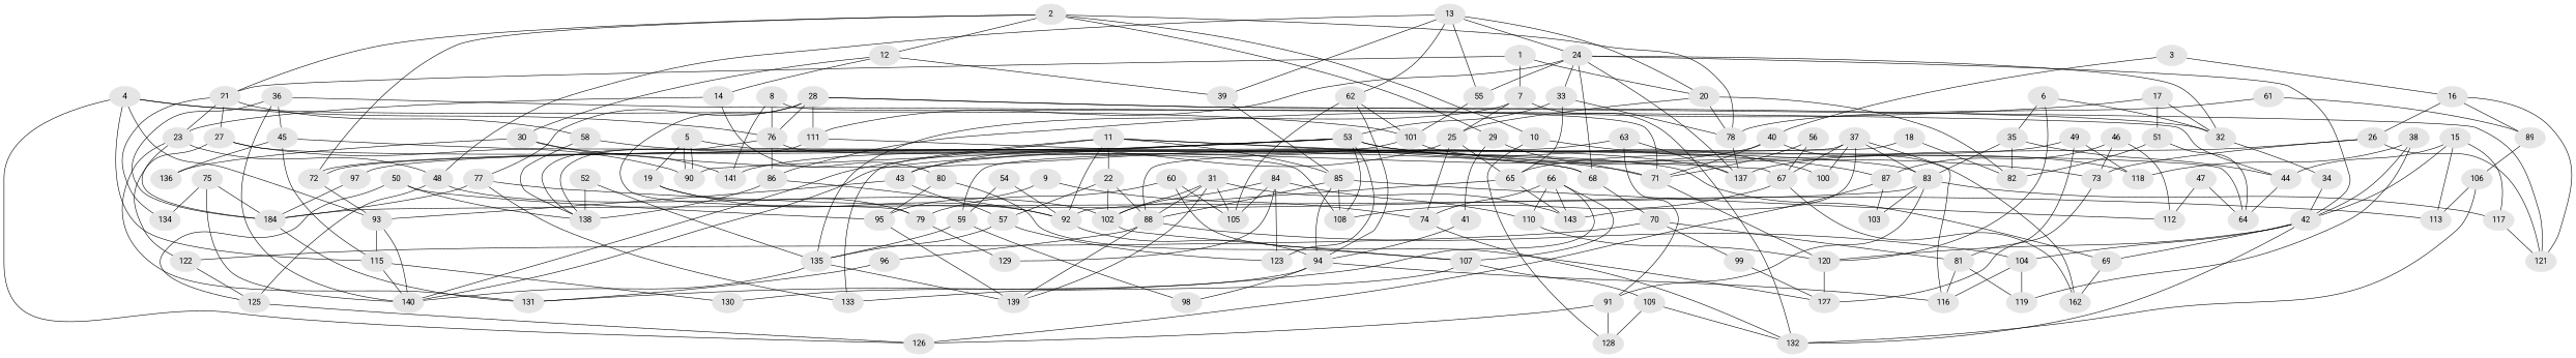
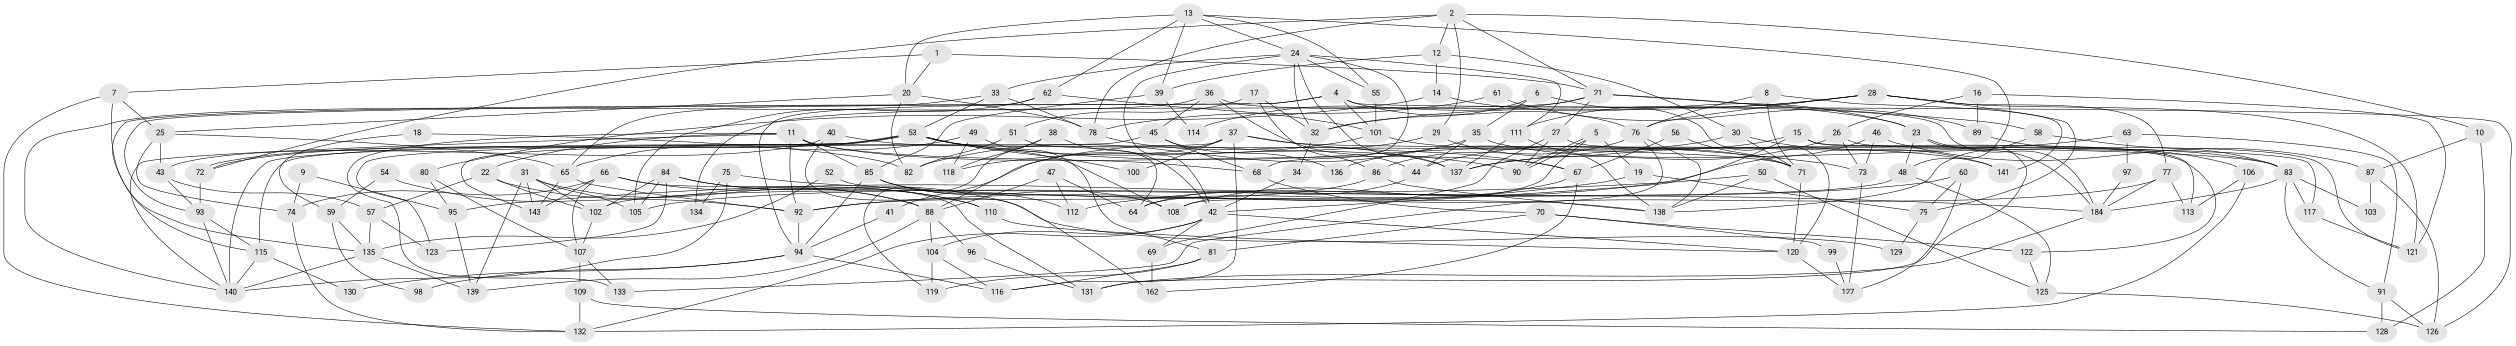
  graph {
    fontname=Roboto
    node [color=gray90 fontname=Roboto style=filled]
    edge [fontname=Roboto]
    1
    7
    20
    21
    25
    132
    135
    78
    82
    23
    27
    58
+   114
    134
    2
    10
    12
    29
    72
    87
    128
    14
    30
    39
    71
    41
    93
    137
-   3
    16
    40
    26
    89
    121
    43
    n36 [label=162]
    4
    76
    101
    115
    126
    86
    138
    108
    140
    141
    118
    130
    5
    19
    64
    90
    92
    79
    6
    32
    35
    120
    34
    44
    83
    127
    74
    65
    139
    8
    9
    95
    103
    11
    22
    67
    68
    85
    133
    57
    88
    102
    70
    94
    112
    80
    136
    13
    24
    48
    55
    62
    42
    33
    111
    125
    105
    n94 [label=184]
    131
    107
    15
    113
    117
    69
    104
    73
    106
    17
    51
    18
    59
    98
    129
    122
    123
    96
    53
    143
    28
    77
    31
    100
    91
    36
    45
    37
    116
    38
    119
    46
    47
    49
    81
    50
    52
    54
    56
    60
    61
    63
    97
    66
    110
    109
    99
    75
    84
    1 -- 7
    1 -- 20
    1 -- 21
    7 -- 25
    7 -- 132
    7 -- 135
    20 -- 25
    20 -- 78
    20 -- 82
    21 -- 23
    21 -- 27
    21 -- 58
+   21 -- 114
    21 -- 134
    25 -- 43
    25 -- 74
    25 -- 65
    135 -- 140
    135 -- 139
    78 -- 137
    23 -- 48
    23 -- n94
    23 -- 131
    27 -- 90
    27 -- 69
    27 -- 122
    58 -- 138
    58 -- 83
    2 -- 21
    2 -- 78
    2 -- 10
    2 -- 12
    2 -- 29
    2 -- 72
    10 -- 87
    10 -- 128
    12 -- 14
    12 -- 30
    12 -- 39
    29 -- 71
    29 -- 41
    72 -- 93
    87 -- 126
    87 -- 103
    14 -- 23
    14 -- 80
    30 -- 71
    30 -- 141
    30 -- 136
+   39 -- 114
    39 -- 85
    71 -- 120
    41 -- 94
    93 -- 115
    93 -- 140
-   3 -- 16
-   3 -- 40
    16 -- 26
    16 -- 89
    16 -- 121
    40 -- 71
    40 -- 43
    40 -- n36
    26 -- 137
    26 -- 121
    26 -- 73
    89 -- 106
    43 -- 93
    43 -- 57
    4 -- 93
    4 -- 76
    4 -- 101
    4 -- 115
    4 -- 126
    76 -- 86
    76 -- 138
    76 -- 108
    101 -- 141
    101 -- 118
    115 -- 140
    115 -- 130
    86 -- 138
    86 -- 92
    5 -- 19
    5 -- 64
    5 -- 90
    5 -- 90
    19 -- 92
    19 -- 79
    92 -- 94
    79 -- 129
    6 -- 32
    6 -- 35
    6 -- 120
    32 -- 34
    35 -- 82
    35 -- 44
    35 -- 83
    120 -- 127
    34 -- 42
    44 -- 64
    83 -- 103
    83 -- n94
    83 -- 117
    83 -- 91
    74 -- 132
    65 -- 92
    65 -- 143
    8 -- 71
    8 -- 76
    8 -- 141
    9 -- 74
    9 -- 95
    95 -- 139
    11 -- 140
    11 -- 92
    11 -- 22
    11 -- 67
    11 -- 68
    11 -- 85
    11 -- 133
    22 -- 57
    22 -- 88
    22 -- 102
    67 -- n36
    67 -- 108
    68 -- 70
    85 -- 108
    85 -- 94
    85 -- 112
    57 -- 135
    57 -- 123
    88 -- 139
    88 -- 104
    88 -- 96
    102 -- 107
    70 -- 122
    70 -- 81
    70 -- 99
    94 -- 130
    94 -- 98
    94 -- 116
    80 -- 95
    80 -- 107
    13 -- 20
    13 -- 39
    13 -- 24
    13 -- 48
    13 -- 55
    13 -- 62
    24 -- 137
    24 -- 32
    24 -- 68
    24 -- 55
    24 -- 42
    24 -- 33
    24 -- 111
    48 -- 102
    48 -- 125
    55 -- 101
    62 -- 101
    62 -- 94
    62 -- 105
    42 -- 132
    42 -- 120
    42 -- 69
    42 -- 104
    33 -- 78
    33 -- 65
    33 -- 53
    111 -- 137
    111 -- 138
    125 -- 126
    n94 -- 131
    107 -- 133
    107 -- 109
    15 -- 44
    15 -- 42
    15 -- 113
    15 -- 117
    117 -- 121
    69 -- n36
    104 -- 116
    104 -- 119
    73 -- 127
    106 -- 132
    106 -- 113
    17 -- 86
    17 -- 32
    17 -- 51
    51 -- 82
    51 -- 64
    18 -- 82
    18 -- 59
    59 -- 135
    59 -- 98
    122 -- 125
    96 -- 131
    53 -- 72
    53 -- 72
    53 -- 108
    53 -- 140
    53 -- 90
    53 -- 73
    53 -- 123
    53 -- 100
    28 -- 121
    28 -- 76
    28 -- 79
    28 -- 32
    28 -- 111
    28 -- 77
    77 -- 133
    77 -- n94
    77 -- 113
    31 -- 139
    31 -- 88
    31 -- 102
    31 -- 105
    31 -- 143
    91 -- 128
    91 -- 126
    36 -- 140
    36 -- 44
    36 -- n94
    36 -- 45
    45 -- 115
    45 -- 68
    45 -- 136
    37 -- 83
    37 -- 67
    37 -- 88
    37 -- 143
    37 -- 100
    37 -- 116
    38 -- 118
    38 -- 42
    38 -- 119
    46 -- 87
    46 -- 112
    46 -- 73
    47 -- 64
-   85 -- 88
+   47 -- 88
    47 -- 112
    49 -- 118
    49 -- 65
    49 -- 81
    81 -- 116
    81 -- 119
    50 -- 138
    50 -- 95
    50 -- 125
    52 -- 135
    52 -- 138
    54 -- 92
    54 -- 59
    56 -- 71
    56 -- 67
    60 -- 79
    60 -- 127
    60 -- 105
    61 -- 78
    61 -- 89
    63 -- 137
    63 -- 91
    63 -- 97
    97 -- n94
    66 -- 74
    66 -- 131
    66 -- 107
    66 -- 143
    66 -- 110
    110 -- 120
    109 -- 132
    109 -- 128
    99 -- 127
    75 -- 134
    75 -- 140
    75 -- n94
    84 -- 102
    84 -- 105
    84 -- 129
    84 -- 123
    84 -- 110
  }
